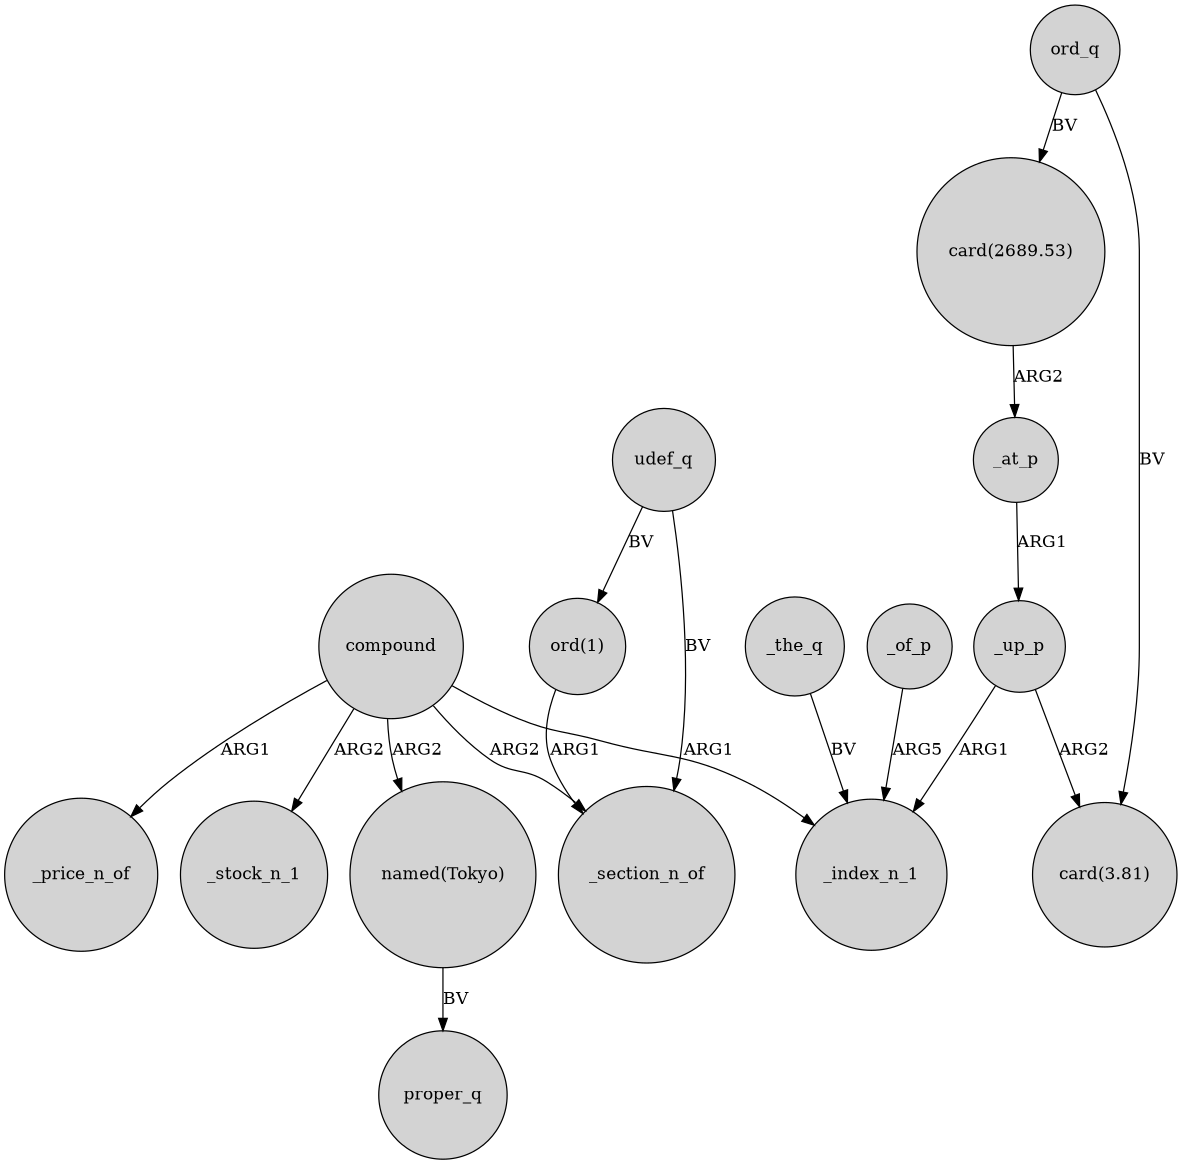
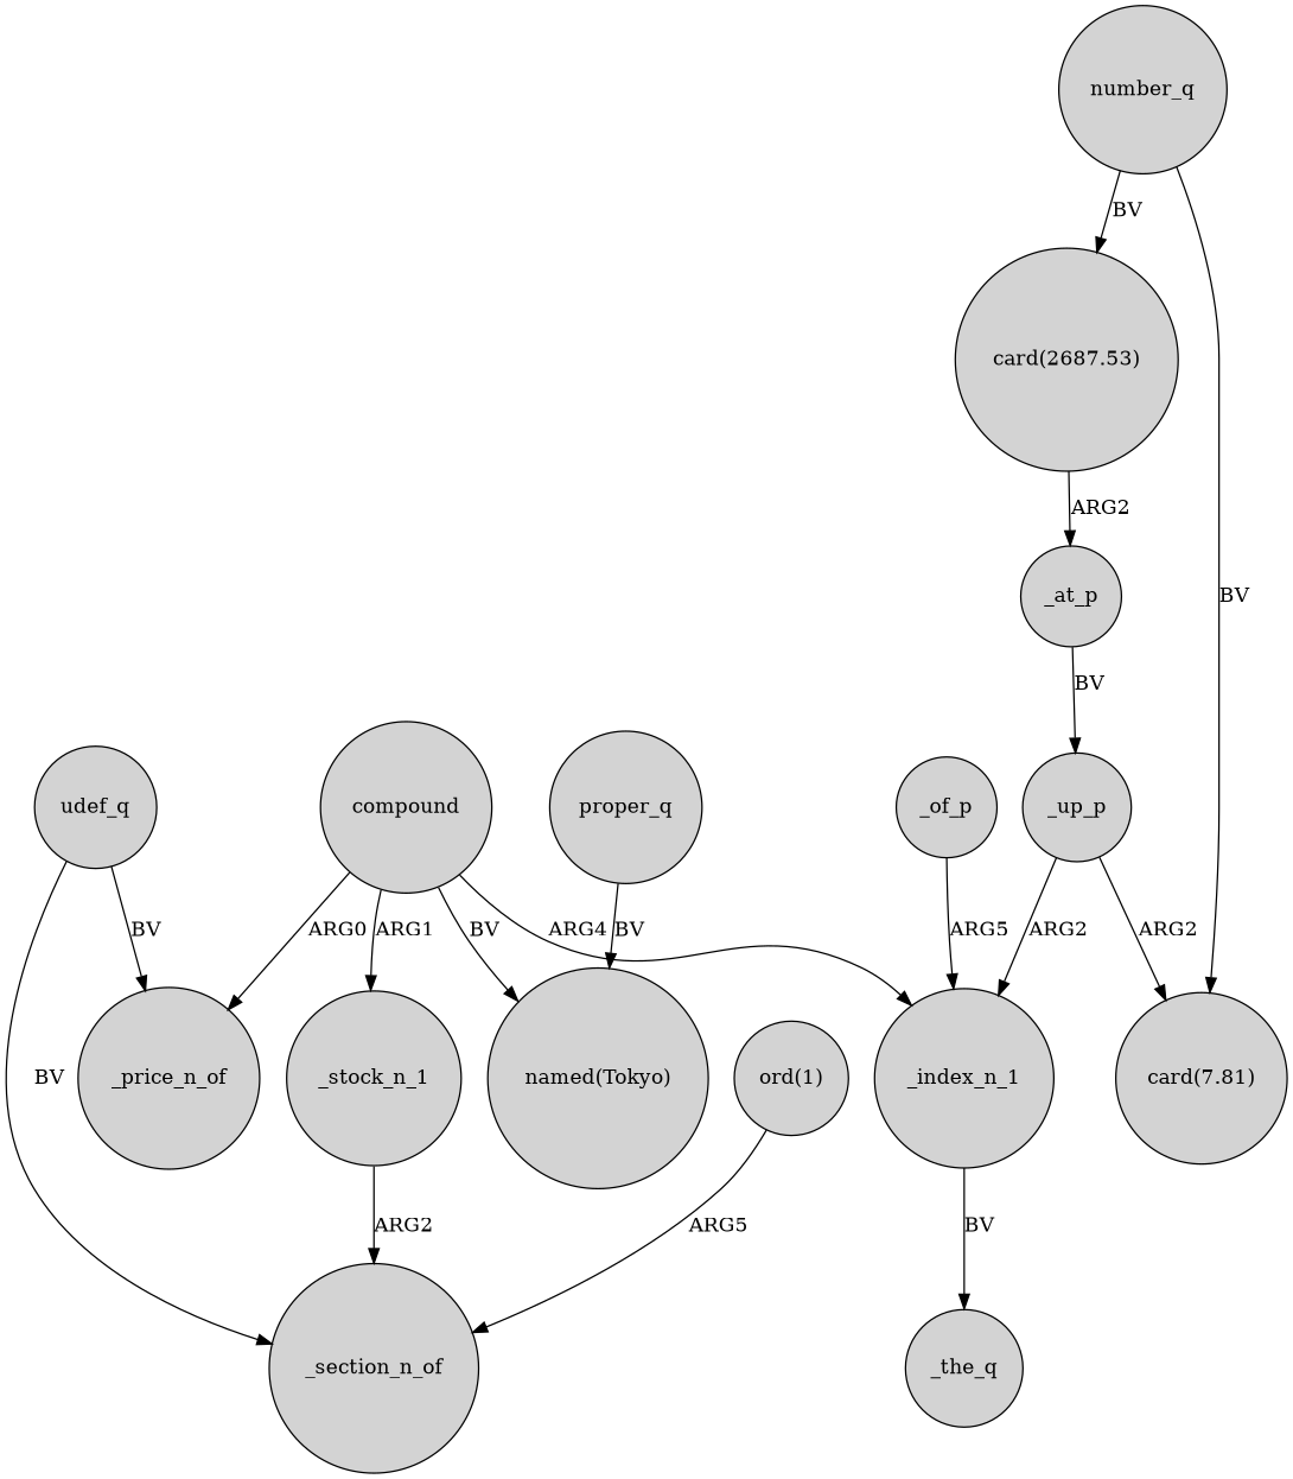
  digraph {
    node [shape=circle style=filled]
    compound
    "named(Tokyo)"
    _price_n_of
    _section_n_of
    _index_n_1
    _stock_n_1
    udef_q
-   number_q [label=ord_q]
-   "card(7.81)" [label="card(3.81)"]
-   "card(2687.53)" [label="card(2689.53)"]
+   number_q
+   "card(7.81)"
+   "card(2687.53)"
    _at_p
    _of_p
    "ord(1)"
    _up_p
    proper_q
    _the_q
-   compound -> "named(Tokyo)" [label=ARG2]
-   compound -> _price_n_of [label=ARG1]
-   compound -> _section_n_of [label=ARG2]
-   compound -> _index_n_1 [label=ARG1]
-   compound -> _stock_n_1 [label=ARG2]
-   udef_q -> "ord(1)" [label=BV]
+   compound -> "named(Tokyo)" [label=BV]
+   compound -> _price_n_of [label=ARG0]
+   _stock_n_1 -> _section_n_of [label=ARG2]
+   compound -> _index_n_1 [label=ARG4]
+   compound -> _stock_n_1 [label=ARG1]
+   udef_q -> _price_n_of [label=BV]
    udef_q -> _section_n_of [label=BV]
    number_q -> "card(7.81)" [label=BV]
    number_q -> "card(2687.53)" [label=BV]
    "card(2687.53)" -> _at_p [label=ARG2]
-   _at_p -> _up_p [label=ARG1]
+   _at_p -> _up_p [label=BV]
    _of_p -> _index_n_1 [label=ARG5]
-   "ord(1)" -> _section_n_of [label=ARG1]
-   _up_p -> _index_n_1 [label=ARG1]
+   "ord(1)" -> _section_n_of [label=ARG5]
+   _up_p -> _index_n_1 [label=ARG2]
    _up_p -> "card(7.81)" [label=ARG2]
-   "named(Tokyo)" -> proper_q [label=BV]
-   _the_q -> _index_n_1 [label=BV]
+   proper_q -> "named(Tokyo)" [label=BV]
+   _index_n_1 -> _the_q [label=BV]
  }
